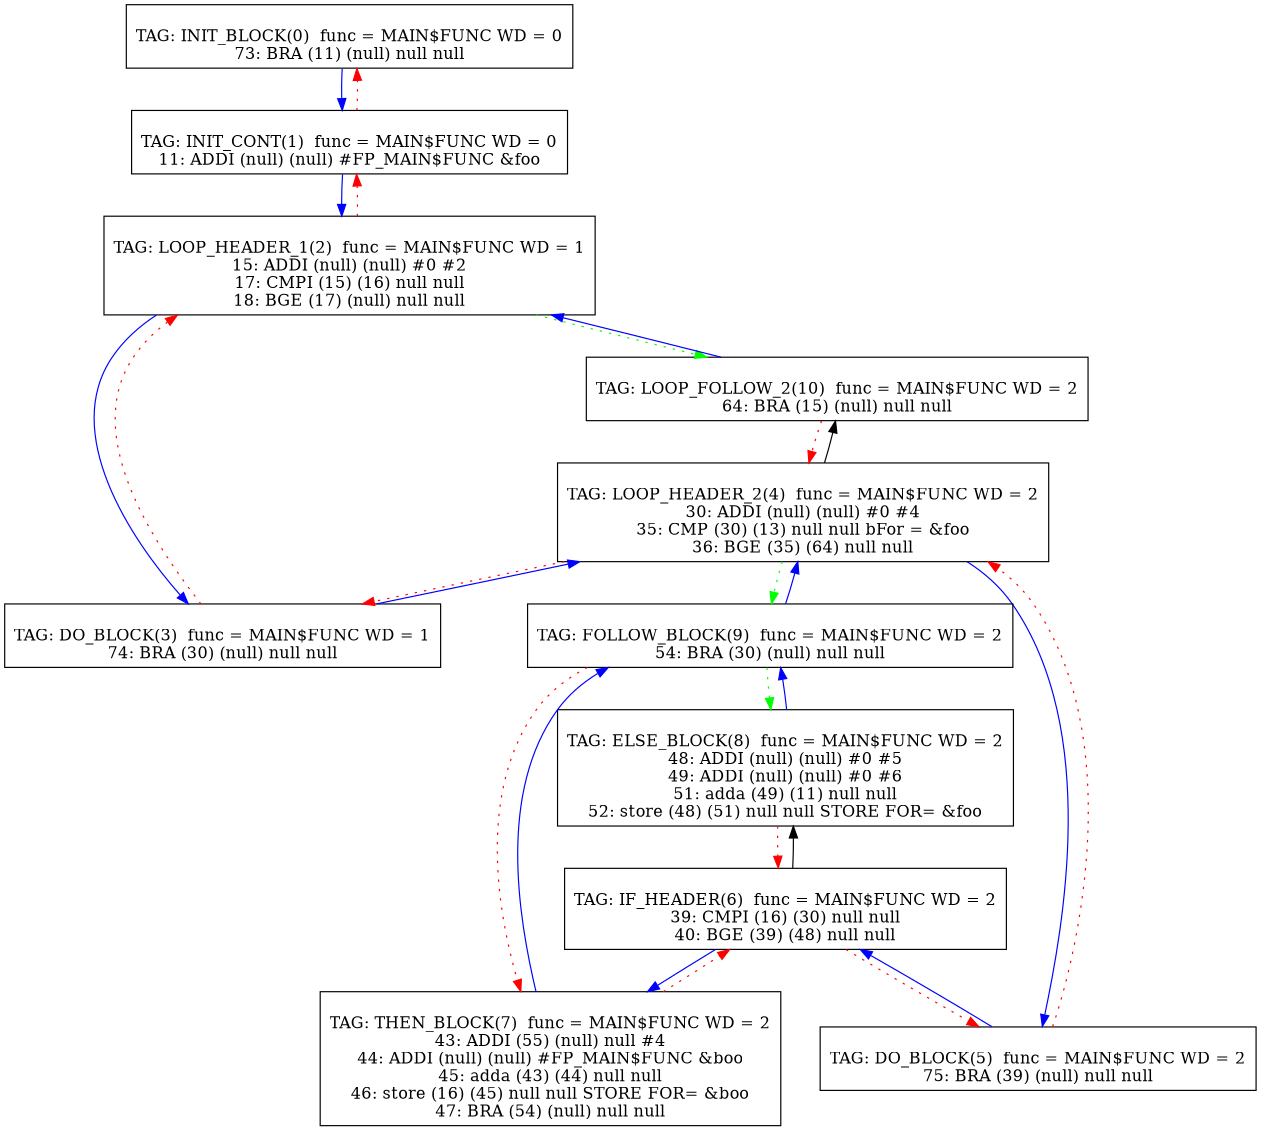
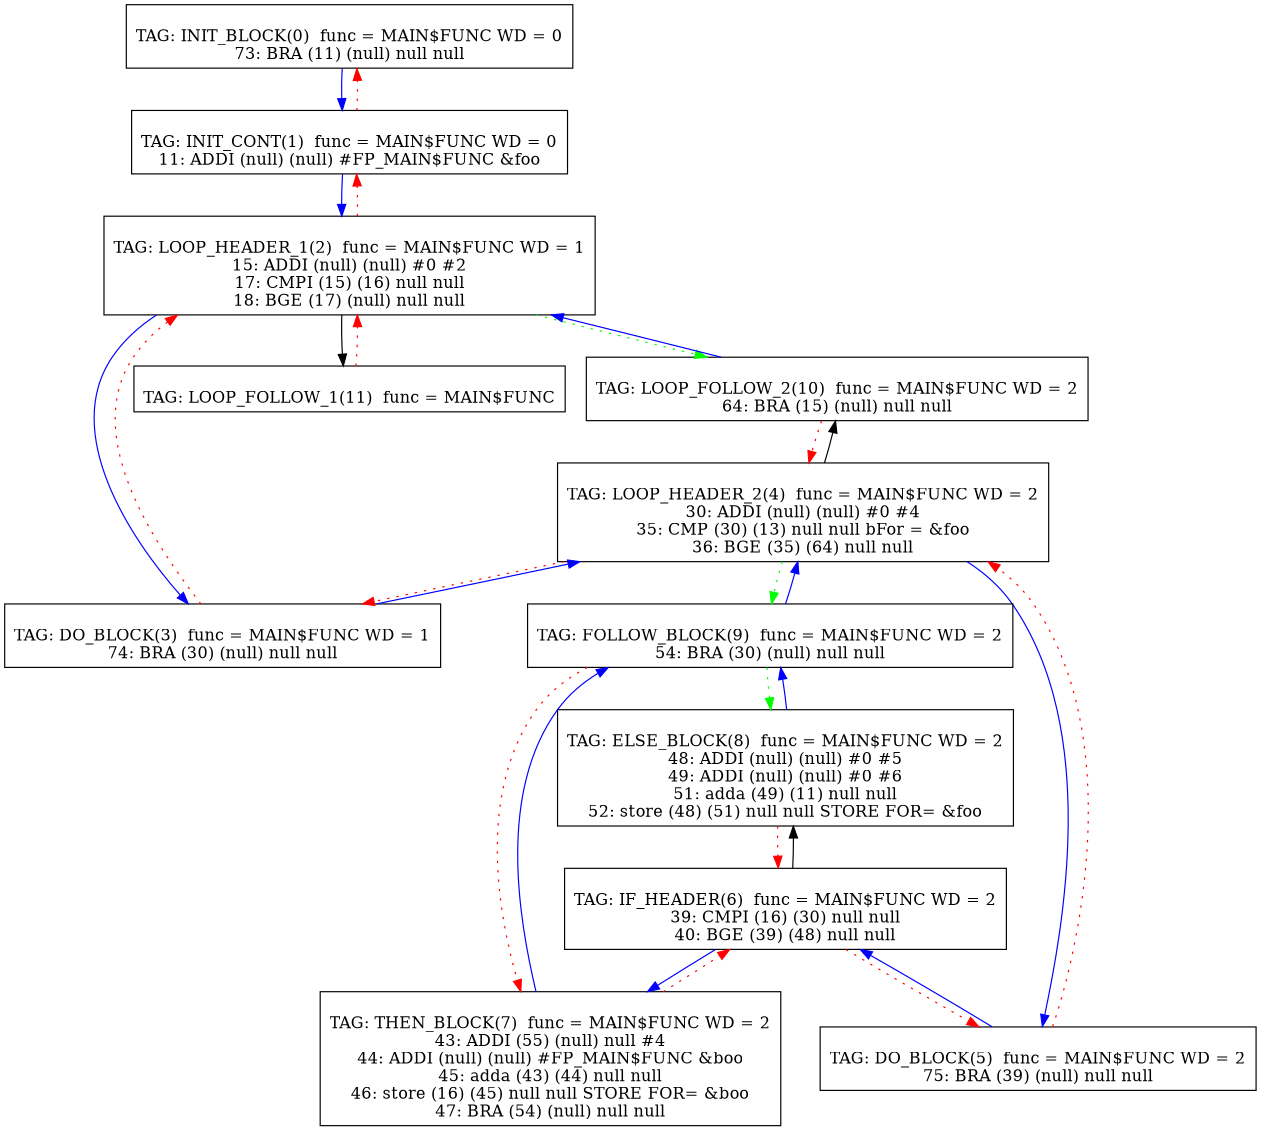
  digraph {
    fontname="DejaVu Serif"
    node [shape=box fontname="DejaVu Serif"]
    edge [color=blue fontname="DejaVu Serif"]
    n1 [label="\nTAG: INIT_BLOCK(0)  func = MAIN$FUNC WD = 0\n73: BRA (11) (null) null null\n"]
    n2 [label="\nTAG: INIT_CONT(1)  func = MAIN$FUNC WD = 0\n11: ADDI (null) (null) #FP_MAIN$FUNC &foo\n"]
    n3 [label="\nTAG: LOOP_HEADER_1(2)  func = MAIN$FUNC WD = 1\n15: ADDI (null) (null) #0 #2\n17: CMPI (15) (16) null null\n18: BGE (17) (null) null null\n"]
    n4 [label="\nTAG: DO_BLOCK(3)  func = MAIN$FUNC WD = 1\n74: BRA (30) (null) null null\n"]
+   n5 [label="\nTAG: LOOP_FOLLOW_1(11)  func = MAIN$FUNC\n"]
    n6 [label="\nTAG: LOOP_FOLLOW_2(10)  func = MAIN$FUNC WD = 2\n64: BRA (15) (null) null null\n"]
    n7 [label="\nTAG: LOOP_HEADER_2(4)  func = MAIN$FUNC WD = 2\n30: ADDI (null) (null) #0 #4\n35: CMP (30) (13) null null bFor = &foo\n36: BGE (35) (64) null null\n"]
    n8 [label="\nTAG: DO_BLOCK(5)  func = MAIN$FUNC WD = 2\n75: BRA (39) (null) null null\n"]
    n9 [label="\nTAG: FOLLOW_BLOCK(9)  func = MAIN$FUNC WD = 2\n54: BRA (30) (null) null null\n"]
    n10 [label="\nTAG: IF_HEADER(6)  func = MAIN$FUNC WD = 2\n39: CMPI (16) (30) null null\n40: BGE (39) (48) null null\n"]
    n11 [label="\nTAG: THEN_BLOCK(7)  func = MAIN$FUNC WD = 2\n43: ADDI (55) (null) null #4\n44: ADDI (null) (null) #FP_MAIN$FUNC &boo\n45: adda (43) (44) null null\n46: store (16) (45) null null STORE FOR= &boo\n47: BRA (54) (null) null null\n"]
    n12 [label="\nTAG: ELSE_BLOCK(8)  func = MAIN$FUNC WD = 2\n48: ADDI (null) (null) #0 #5\n49: ADDI (null) (null) #0 #6\n51: adda (49) (11) null null\n52: store (48) (51) null null STORE FOR= &foo\n"]
    n1 -> n2
    n2 -> n1 [color=red style=dotted]
    n2 -> n3
    n3 -> n2 [color=red style=dotted]
    n3 -> n4
+   n3 -> n5 [color=black]
    n3 -> n6 [color=green style=dotted]
    n4 -> n3 [color=red style=dotted]
    n4 -> n7
+   n5 -> n3 [color=red style=dotted]
    n6 -> n3
    n6 -> n7 [color=red style=dotted]
    n7 -> n4 [color=red style=dotted]
    n7 -> n6 [color=black]
    n7 -> n8
    n7 -> n9 [color=green style=dotted]
    n8 -> n7 [color=red style=dotted]
    n8 -> n10
    n9 -> n7
    n9 -> n11 [color=red style=dotted]
    n9 -> n12 [color=green style=dotted]
    n10 -> n8 [color=red style=dotted]
    n10 -> n11
    n10 -> n12 [color=black]
    n11 -> n9
    n11 -> n10 [color=red style=dotted]
    n12 -> n9
    n12 -> n10 [color=red style=dotted]
  }
